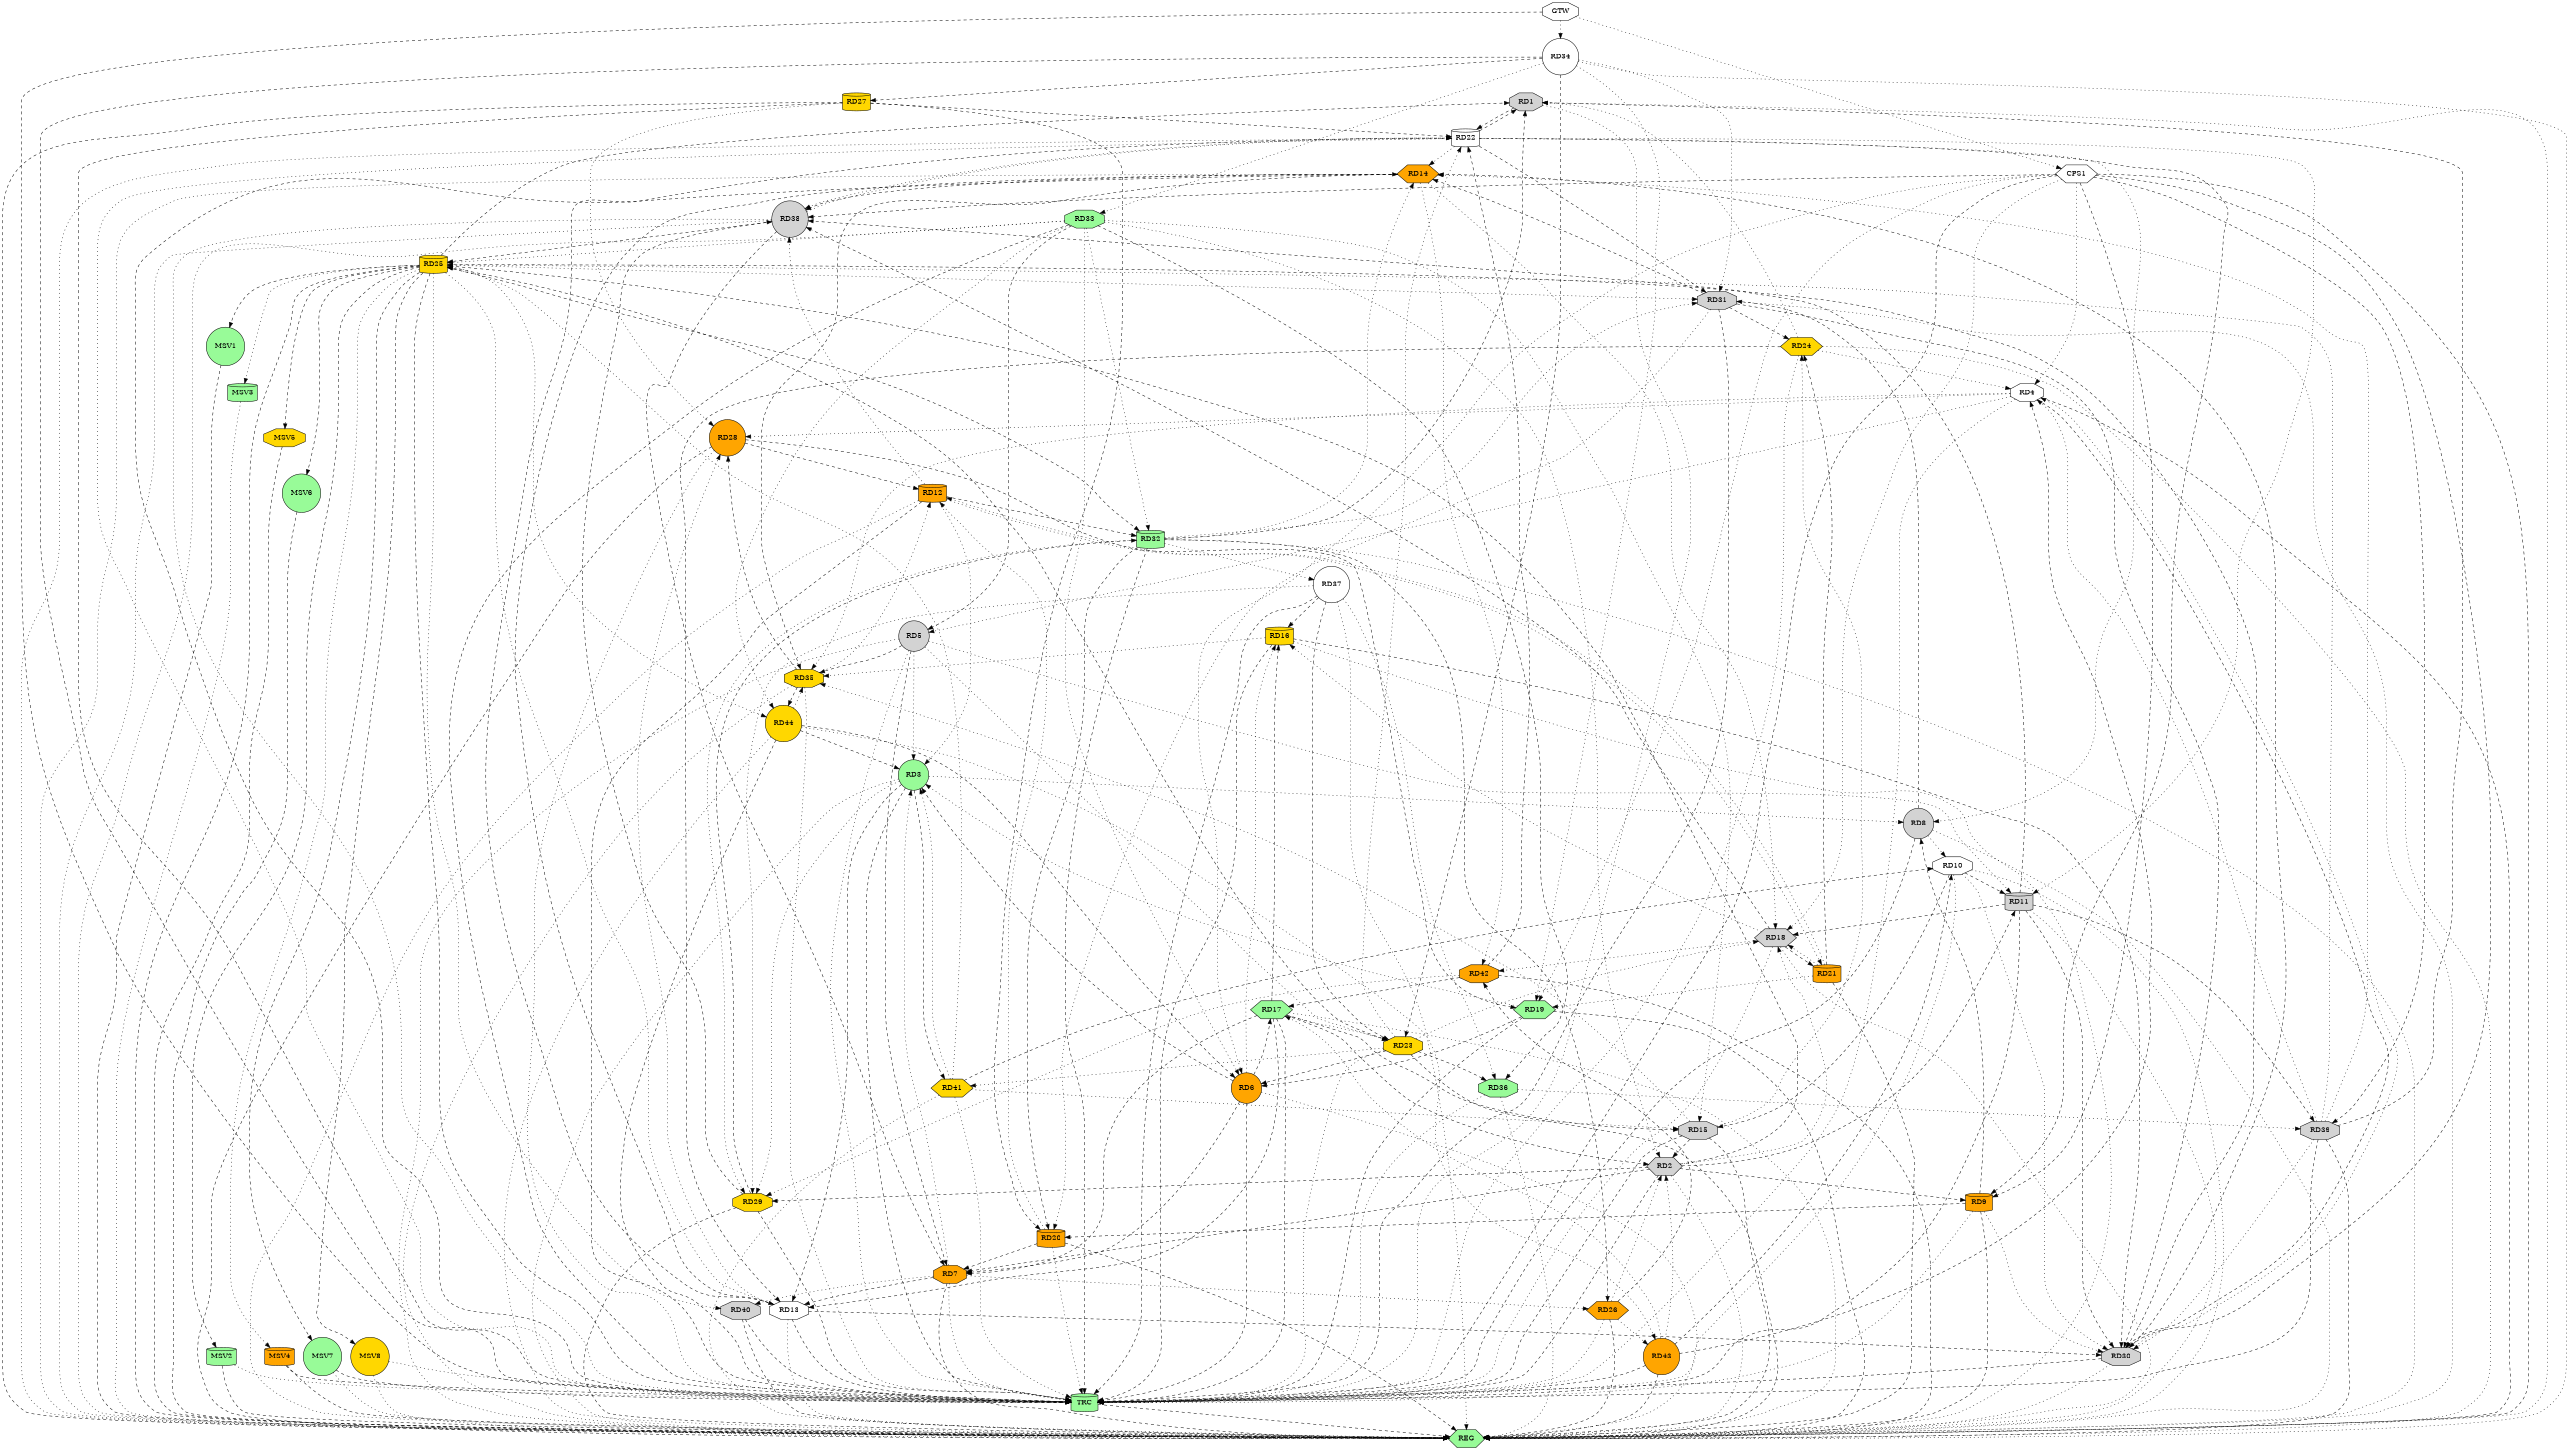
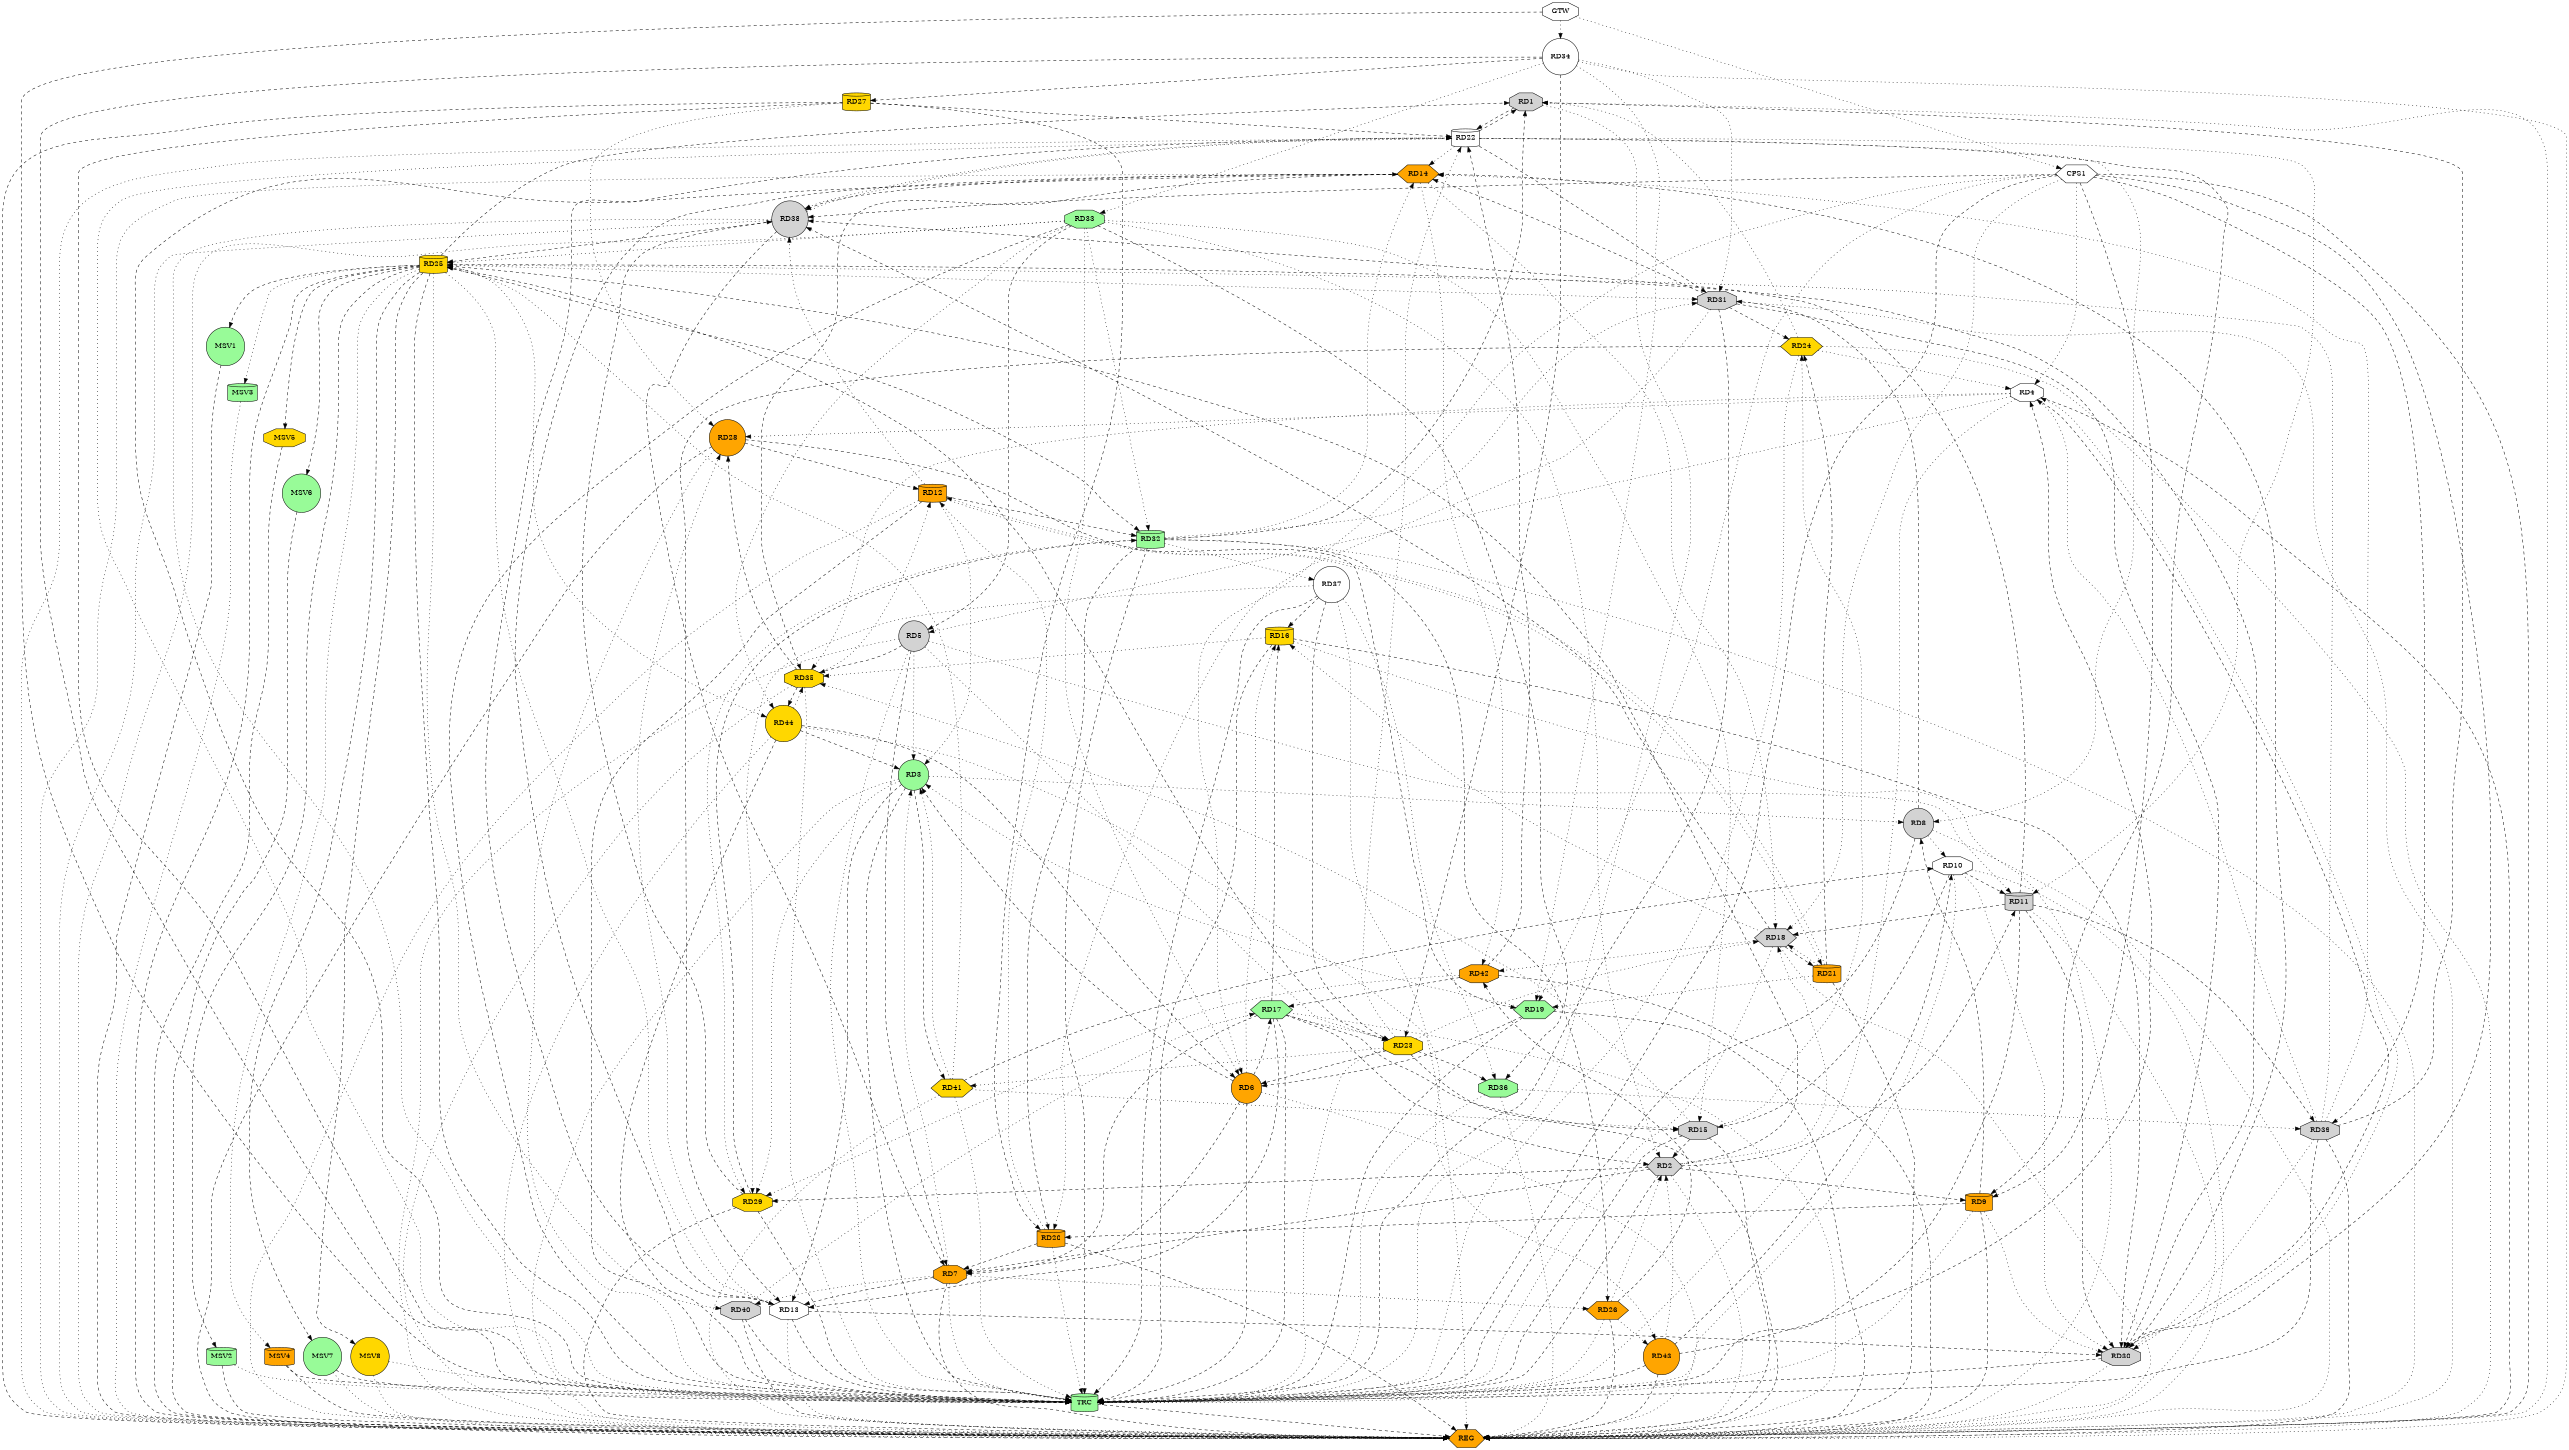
  strict digraph {
    node [fillcolor=palegreen shape=octagon style=filled]
    edge [style=dashed]
    n1 [fillcolor=lightgrey label=RD1]
    n2 [fillcolor=white label=RD22 shape=cylinder]
-   n3 [label=REG shape=hexagon]
+   n3 [fillcolor=orange label=REG shape=hexagon]
    n4 [label=TRC shape=cylinder]
    n5 [fillcolor=orange label=RD9 shape=cylinder]
    n6 [fillcolor=lightgrey label=RD11 shape=cylinder]
    n7 [fillcolor=lightgrey label=RD8 shape=circle]
    n8 [fillcolor=lightgrey label=RD31]
    n9 [fillcolor=lightgrey label=RD38 shape=circle]
    n10 [fillcolor=orange label=RD14 shape=hexagon]
    n11 [fillcolor=lightgrey label=RD2 shape=hexagon]
    n12 [fillcolor=orange label=RD7]
    n13 [fillcolor=lightgrey label=RD18 shape=hexagon]
    n14 [fillcolor=gold label=RD25 shape=cylinder]
    n15 [fillcolor=gold label=RD29]
    n16 [label=RD3 shape=circle]
    n17 [fillcolor=white label=RD13]
    n18 [fillcolor=orange label=RD26 shape=hexagon]
    n19 [fillcolor=lightgrey label=RD40]
    n20 [fillcolor=lightgrey label=RD30]
    n21 [fillcolor=orange label=RD20 shape=cylinder]
    n22 [fillcolor=lightgrey label=RD39]
    n23 [fillcolor=gold label=RD16 shape=cylinder]
    n24 [fillcolor=orange label=RD21 shape=cylinder]
    n25 [fillcolor=orange label=RD42]
    n26 [label=RD32 shape=cylinder]
    n27 [fillcolor=gold label=RD44 shape=circle]
    n28 [label=MSV1 shape=circle]
    n29 [label=MSV2 shape=cylinder]
    n30 [label=MSV3 shape=cylinder]
    n31 [fillcolor=orange label=MSV4 shape=cylinder]
    n32 [fillcolor=gold label=MSV5]
    n33 [label=MSV6 shape=circle]
    n34 [label=MSV7 shape=circle]
    n35 [fillcolor=gold label=MSV8 shape=circle]
    n36 [fillcolor=gold label=RD41 shape=hexagon]
    n37 [fillcolor=white label=RD10]
    n38 [fillcolor=orange label=RD28 shape=circle]
    n39 [fillcolor=lightgrey label=RD15]
    n40 [fillcolor=white label=RD4]
    n41 [fillcolor=lightgrey label=RD5 shape=circle]
    n42 [fillcolor=gold label=RD35]
    n43 [fillcolor=gold label=RD23]
    n44 [fillcolor=orange label=RD12 shape=cylinder]
    n45 [label=RD19 shape=hexagon]
    n46 [fillcolor=orange label=RD6 shape=circle]
    n47 [label=RD36]
    n48 [label=RD17 shape=hexagon]
    n49 [fillcolor=orange label=RD43 shape=circle]
    n50 [fillcolor=gold label=RD24 shape=hexagon]
    n51 [fillcolor=white label=RD37 shape=circle]
    n52 [fillcolor=gold label=RD27 shape=cylinder]
    n53 [label=RD33]
    n54 [fillcolor=white label=RD34 shape=circle]
    n55 [fillcolor=white label=CPS1 shape=hexagon]
    n56 [fillcolor=white label=GTW]
    n1 -> n2
    n1 -> n3 [style=dotted]
    n1 -> n4 [style=dotted]
    n2 -> n1
    n2 -> n3 [style=dotted]
    n2 -> n4 [style=dotted]
    n2 -> n5
    n2 -> n6 [style=dotted]
    n2 -> n7 [style=dotted]
    n2 -> n8
    n2 -> n9 [style=dotted]
    n2 -> n10 [style=dotted]
    n4 -> n3
    n5 -> n3
    n5 -> n4 [style=dotted]
    n5 -> n7
    n5 -> n20 [style=dotted]
    n5 -> n21
    n6 -> n3 [style=dotted]
    n6 -> n4
    n6 -> n9
    n6 -> n13
    n6 -> n20
    n6 -> n22
    n7 -> n3 [style=dotted]
    n7 -> n4
    n7 -> n8
    n7 -> n37 [style=dotted]
    n8 -> n3 [style=dotted]
    n8 -> n4
    n8 -> n10
    n8 -> n20
    n8 -> n21 [style=dotted]
    n8 -> n50
    n9 -> n2 [style=dotted]
    n9 -> n3 [style=dotted]
    n9 -> n4 [style=dotted]
    n9 -> n12
    n9 -> n14
    n10 -> n3 [style=dotted]
    n10 -> n4
    n10 -> n9
    n10 -> n13 [style=dotted]
    n10 -> n25 [style=dotted]
    n10 -> n42
    n11 -> n3 [style=dotted]
    n11 -> n4
    n11 -> n5
    n11 -> n6
    n11 -> n12
    n11 -> n13 [style=dotted]
    n11 -> n14
    n11 -> n15
    n12 -> n3
    n12 -> n4 [style=dotted]
    n12 -> n16 [style=dotted]
    n12 -> n17
    n12 -> n18 [style=dotted]
    n12 -> n19 [style=dotted]
    n13 -> n3 [style=dotted]
    n13 -> n4 [style=dotted]
    n13 -> n9
    n13 -> n23 [style=dotted]
    n13 -> n24
    n13 -> n25 [style=dotted]
    n14 -> n1
    n14 -> n3
    n14 -> n4
    n14 -> n8 [style=dotted]
    n14 -> n17 [style=dotted]
    n14 -> n19 [style=dotted]
    n14 -> n20
    n14 -> n26
    n14 -> n27 [style=dotted]
    n14 -> n28
    n14 -> n29
    n14 -> n30 [style=dotted]
    n14 -> n31 [style=dotted]
    n14 -> n32
    n14 -> n33
    n14 -> n34
    n14 -> n35
    n15 -> n3
    n15 -> n4
    n15 -> n9
    n15 -> n26
    n16 -> n3 [style=dotted]
    n16 -> n4
    n16 -> n7 [style=dotted]
    n16 -> n15 [style=dotted]
    n16 -> n17
    n16 -> n36
    n17 -> n2
    n17 -> n3 [style=dotted]
    n17 -> n4
    n17 -> n10
    n17 -> n20
    n17 -> n38 [style=dotted]
    n18 -> n3
    n18 -> n4 [style=dotted]
    n18 -> n11 [style=dotted]
    n18 -> n25
    n18 -> n49 [style=dotted]
    n19 -> n3
    n19 -> n4
-   n49 -> n48 [style=dotted]
+   n19 -> n48 [style=dotted]
    n20 -> n3 [style=dotted]
    n20 -> n4
    n20 -> n10
    n20 -> n40 [style=dotted]
    n21 -> n3
    n21 -> n4 [style=dotted]
    n21 -> n12
    n21 -> n44 [style=dotted]
    n22 -> n1
    n22 -> n3
    n22 -> n4
    n22 -> n10 [style=dotted]
    n22 -> n14 [style=dotted]
    n22 -> n20 [style=dotted]
    n22 -> n40 [style=dotted]
    n23 -> n3 [style=dotted]
    n23 -> n4
    n23 -> n20
    n23 -> n42 [style=dotted]
    n24 -> n3
    n24 -> n13 [style=dotted]
    n24 -> n44 [style=dotted]
    n24 -> n45 [style=dotted]
    n24 -> n50
    n25 -> n2
    n25 -> n3
    n25 -> n15 [style=dotted]
    n25 -> n48
    n26 -> n1
    n26 -> n3 [style=dotted]
    n26 -> n4
    n26 -> n8 [style=dotted]
    n26 -> n10 [style=dotted]
    n26 -> n15 [style=dotted]
    n26 -> n18
    n26 -> n21
    n26 -> n51 [style=dotted]
    n27 -> n3 [style=dotted]
    n27 -> n4
    n27 -> n16
    n27 -> n42 [style=dotted]
    n27 -> n46
    n27 -> n49 [style=dotted]
    n28 -> n3
    n29 -> n3
    n29 -> n4 [style=dotted]
    n30 -> n3 [style=dotted]
    n31 -> n3
    n31 -> n4
    n32 -> n3
    n33 -> n3
    n34 -> n3 [style=dotted]
    n34 -> n4
    n35 -> n3 [style=dotted]
    n35 -> n4 [style=dotted]
    n36 -> n3 [style=dotted]
    n36 -> n4 [style=dotted]
    n36 -> n14 [style=dotted]
    n36 -> n16 [style=dotted]
    n36 -> n37
    n36 -> n39 [style=dotted]
    n37 -> n3 [style=dotted]
    n37 -> n4 [style=dotted]
    n37 -> n6
    n37 -> n20 [style=dotted]
    n37 -> n39
    n38 -> n3
    n38 -> n4 [style=dotted]
    n38 -> n44
    n38 -> n45
    n39 -> n3
    n39 -> n4
    n39 -> n11
    n39 -> n42 [style=dotted]
    n39 -> n50 [style=dotted]
    n40 -> n3
    n40 -> n4 [style=dotted]
    n40 -> n20
    n40 -> n38 [style=dotted]
    n40 -> n41 [style=dotted]
    n40 -> n42 [style=dotted]
    n41 -> n3 [style=dotted]
    n41 -> n4 [style=dotted]
    n41 -> n6 [style=dotted]
    n41 -> n12
    n41 -> n16 [style=dotted]
    n41 -> n42
    n41 -> n43 [style=dotted]
    n42 -> n3 [style=dotted]
    n42 -> n4 [style=dotted]
    n42 -> n27
    n42 -> n38
    n42 -> n44 [style=dotted]
    n43 -> n2 [style=dotted]
    n43 -> n3
    n43 -> n4 [style=dotted]
    n43 -> n13 [style=dotted]
    n43 -> n14
    n43 -> n36 [style=dotted]
    n43 -> n46
    n43 -> n47
    n44 -> n3 [style=dotted]
    n44 -> n4
    n44 -> n9 [style=dotted]
    n44 -> n16 [style=dotted]
    n44 -> n24 [style=dotted]
    n44 -> n26
    n45 -> n3
    n45 -> n4
    n45 -> n16 [style=dotted]
    n45 -> n46
    n46 -> n3 [style=dotted]
    n46 -> n4
    n46 -> n12
    n46 -> n16
    n46 -> n23 [style=dotted]
    n46 -> n48
    n47 -> n3 [style=dotted]
    n47 -> n4 [style=dotted]
    n47 -> n22 [style=dotted]
    n48 -> n3 [style=dotted]
    n48 -> n4
    n48 -> n11
    n48 -> n12
    n48 -> n17
    n48 -> n23
    n48 -> n39
    n48 -> n43 [style=dotted]
    n49 -> n3
    n49 -> n4
    n49 -> n11 [style=dotted]
    n49 -> n37
    n49 -> n40
    n50 -> n1 [style=dotted]
    n50 -> n3 [style=dotted]
    n50 -> n4 [style=dotted]
    n50 -> n17
    n50 -> n40 [style=dotted]
    n51 -> n3 [style=dotted]
    n51 -> n4
    n51 -> n15 [style=dotted]
    n51 -> n23
    n51 -> n43
    n51 -> n47 [style=dotted]
    n52 -> n2
    n52 -> n3
    n52 -> n4
    n52 -> n21
    n52 -> n38 [style=dotted]
    n53 -> n3 [style=dotted]
    n53 -> n4
    n53 -> n11 [style=dotted]
    n53 -> n14 [style=dotted]
    n53 -> n26 [style=dotted]
    n53 -> n27 [style=dotted]
    n53 -> n39 [style=dotted]
    n53 -> n41
    n53 -> n46 [style=dotted]
    n53 -> n47
    n54 -> n3 [style=dotted]
    n54 -> n4
    n54 -> n8 [style=dotted]
    n54 -> n43
    n54 -> n45 [style=dotted]
    n54 -> n52
    n54 -> n53 [style=dotted]
    n55 -> n3
    n55 -> n4
    n55 -> n5
    n55 -> n9
    n55 -> n13 [style=dotted]
    n55 -> n20
    n55 -> n22
    n55 -> n40 [style=dotted]
    n55 -> n45 [style=dotted]
    n55 -> n46 [style=dotted]
    n56 -> n4
    n56 -> n54 [style=dotted]
    n56 -> n55 [style=dotted]
  }
